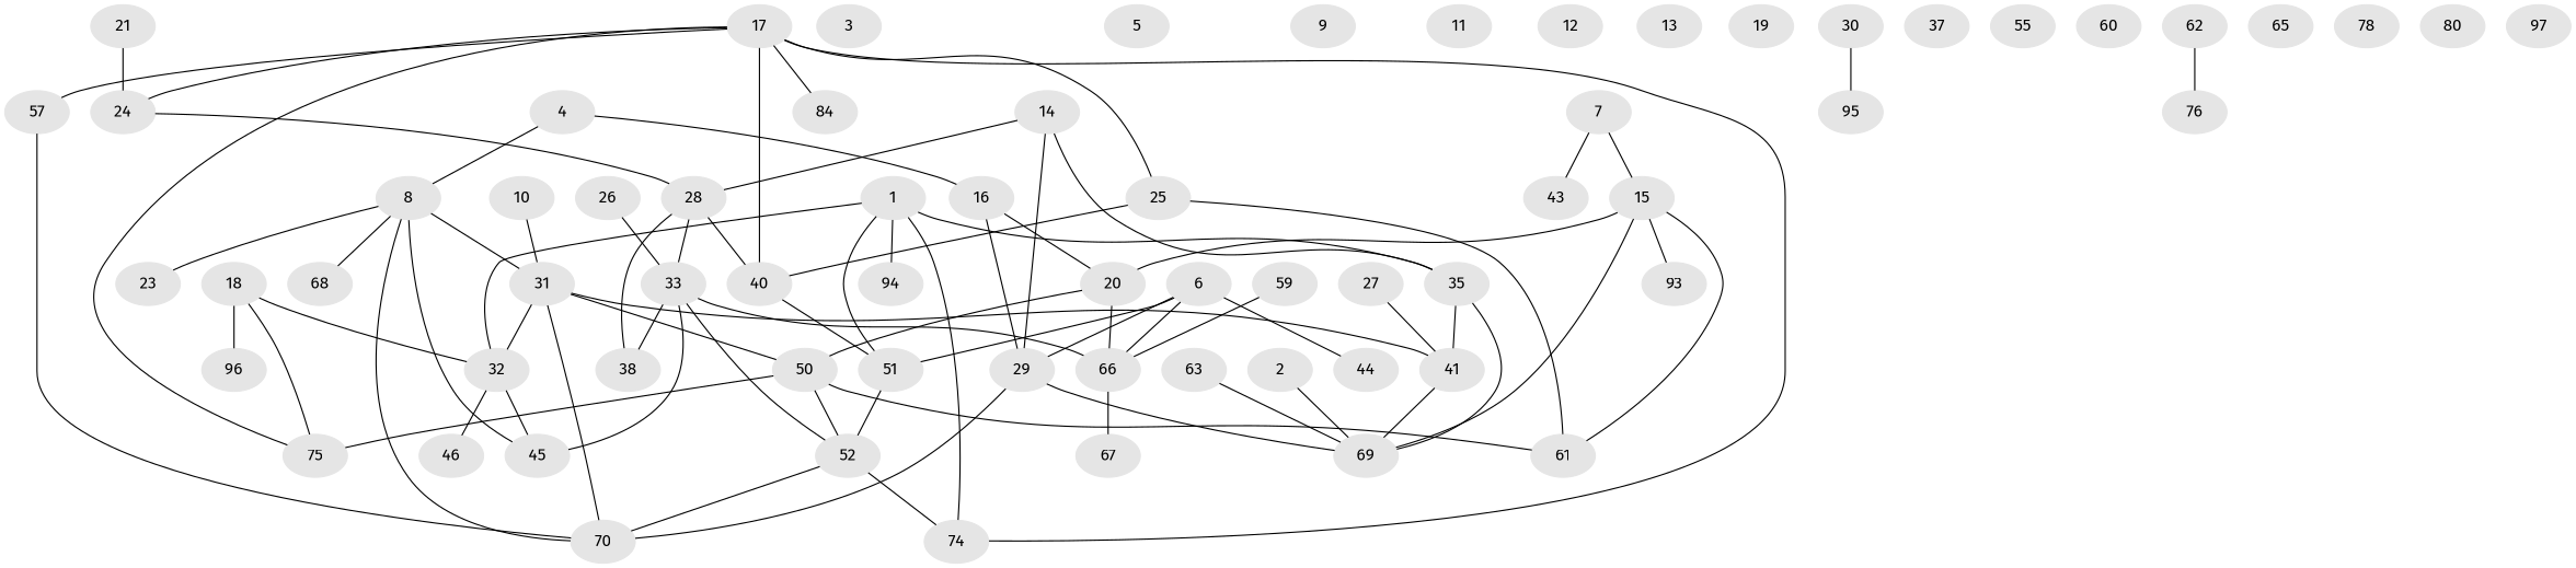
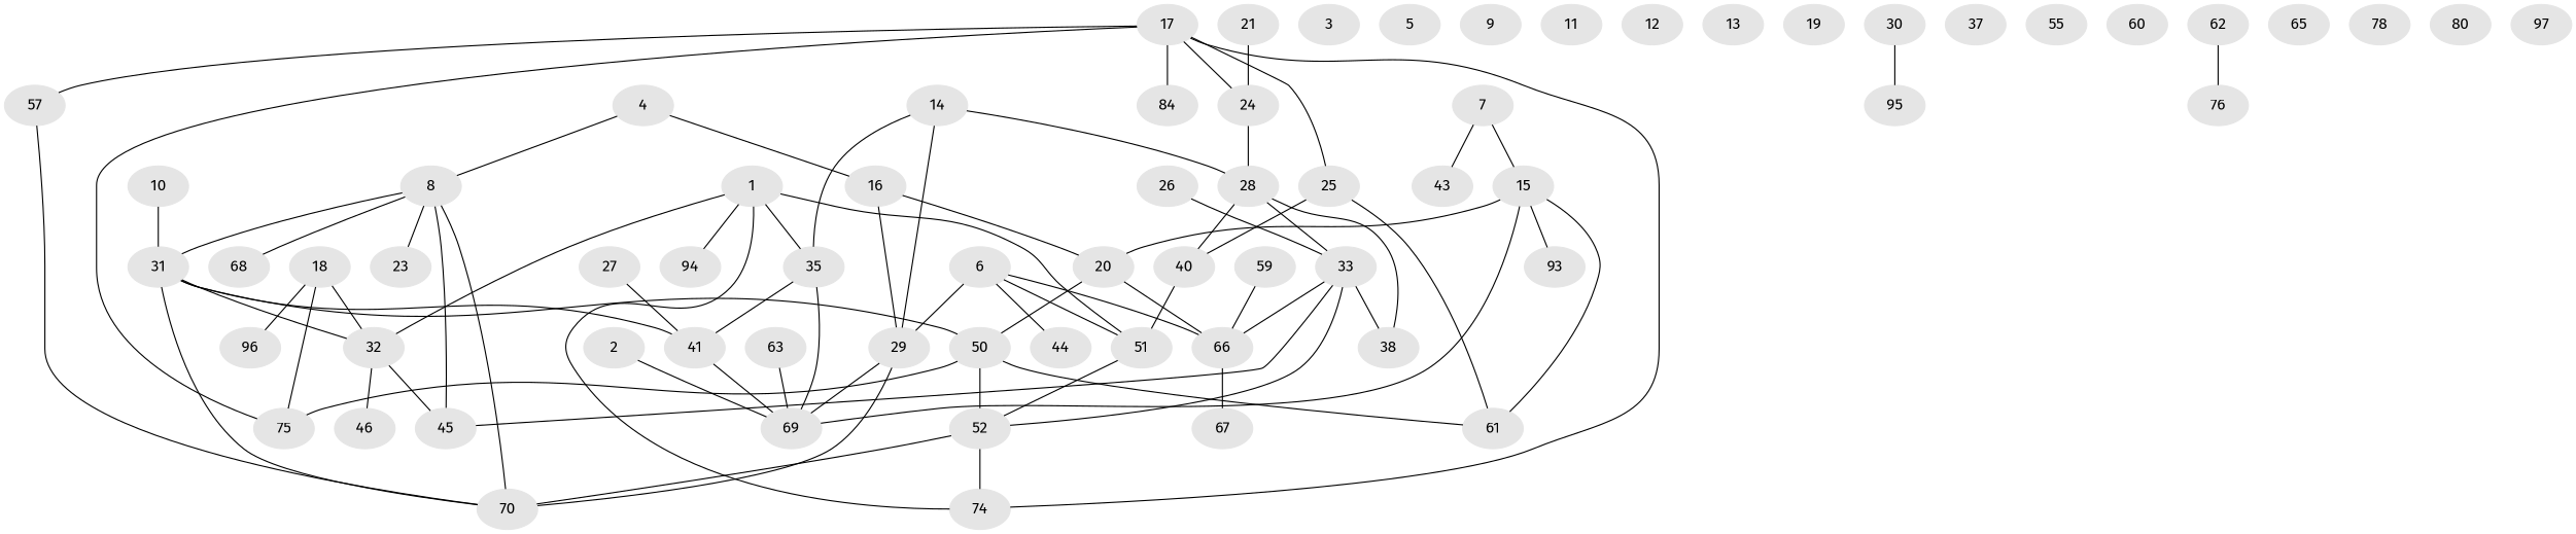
  graph {
    fontname="Fira Sans"
    node [color=gray90 fontname="Fira Sans" style=filled]
    edge [fontname="Fira Sans"]
    1 [super="+73"]
    32 [super="+79"]
    35 [super="+56"]
    51 [super="+88"]
    74 [super="+87"]
    94
    45 [super="+91"]
    46
    69 [super="+77"]
    41 [super="+58"]
    52 [super="+86"]
    2
    3
    4 [super="+71"]
    8 [super="+92"]
    16
    23 [super="+83"]
    31 [super="+34"]
    68
    70 [super="+72"]
    29 [super="+85"]
    20 [super="+39"]
    5
    6
    44
    66 [super="+98"]
    67
    7 [super="+22"]
    15 [super="+47"]
    43
    61 [super="+99"]
    93
    50 [super="+82"]
    9
    10
    11
    12
    13
    14 [super="+42"]
    28 [super="+64"]
    40 [super="+49"]
    33 [super="+53"]
    38 [super="+89"]
    17 [super="+36"]
    24
    25
    57
    75
    84
    18 [super="+90"]
    96
    19
    21
    26 [super="+48"]
    27
    30
    95
    37
    55
    59 [super="+81"]
    60
    62
    76
    63
    65
    78
    80
    97
    1 -- 32
    1 -- 35
    1 -- 51
    1 -- 74 [weight=2]
    1 -- 94
    32 -- 45
    32 -- 46
    35 -- 69
    35 -- 41
    51 -- 52
    41 -- 69
    52 -- 74 [weight=2]
    52 -- 70
    2 -- 69
    4 -- 8
    4 -- 16
    8 -- 45
    8 -- 23
    8 -- 31
    8 -- 68
    8 -- 70
    16 -- 29 [weight=2]
    16 -- 20
    31 -- 32
    31 -- 41
    31 -- 70
    31 -- 50
    29 -- 69
    29 -- 70
    20 -- 66
    20 -- 50
    6 -- 51
    6 -- 29
    6 -- 44
    6 -- 66
    66 -- 67
    7 -- 15
    7 -- 43
    15 -- 69
    15 -- 20
    15 -- 61
    15 -- 93
    50 -- 52
    50 -- 61
    50 -- 75 [weight=2]
    10 -- 31
    14 -- 35
    14 -- 29
    14 -- 28
    28 -- 40
    28 -- 33
    28 -- 38
    40 -- 51
    33 -- 45
    33 -- 52
    33 -- 66
    33 -- 38
    17 -- 74
-   17 -- 40 [weight=2]
    17 -- 24
    17 -- 25
    17 -- 57
    17 -- 75
    17 -- 84
    24 -- 28
    25 -- 61
    25 -- 40
    57 -- 70
    18 -- 32
    18 -- 75
    18 -- 96
    21 -- 24
    26 -- 33
    27 -- 41
    30 -- 95
    59 -- 66
    62 -- 76
    63 -- 69
  }
